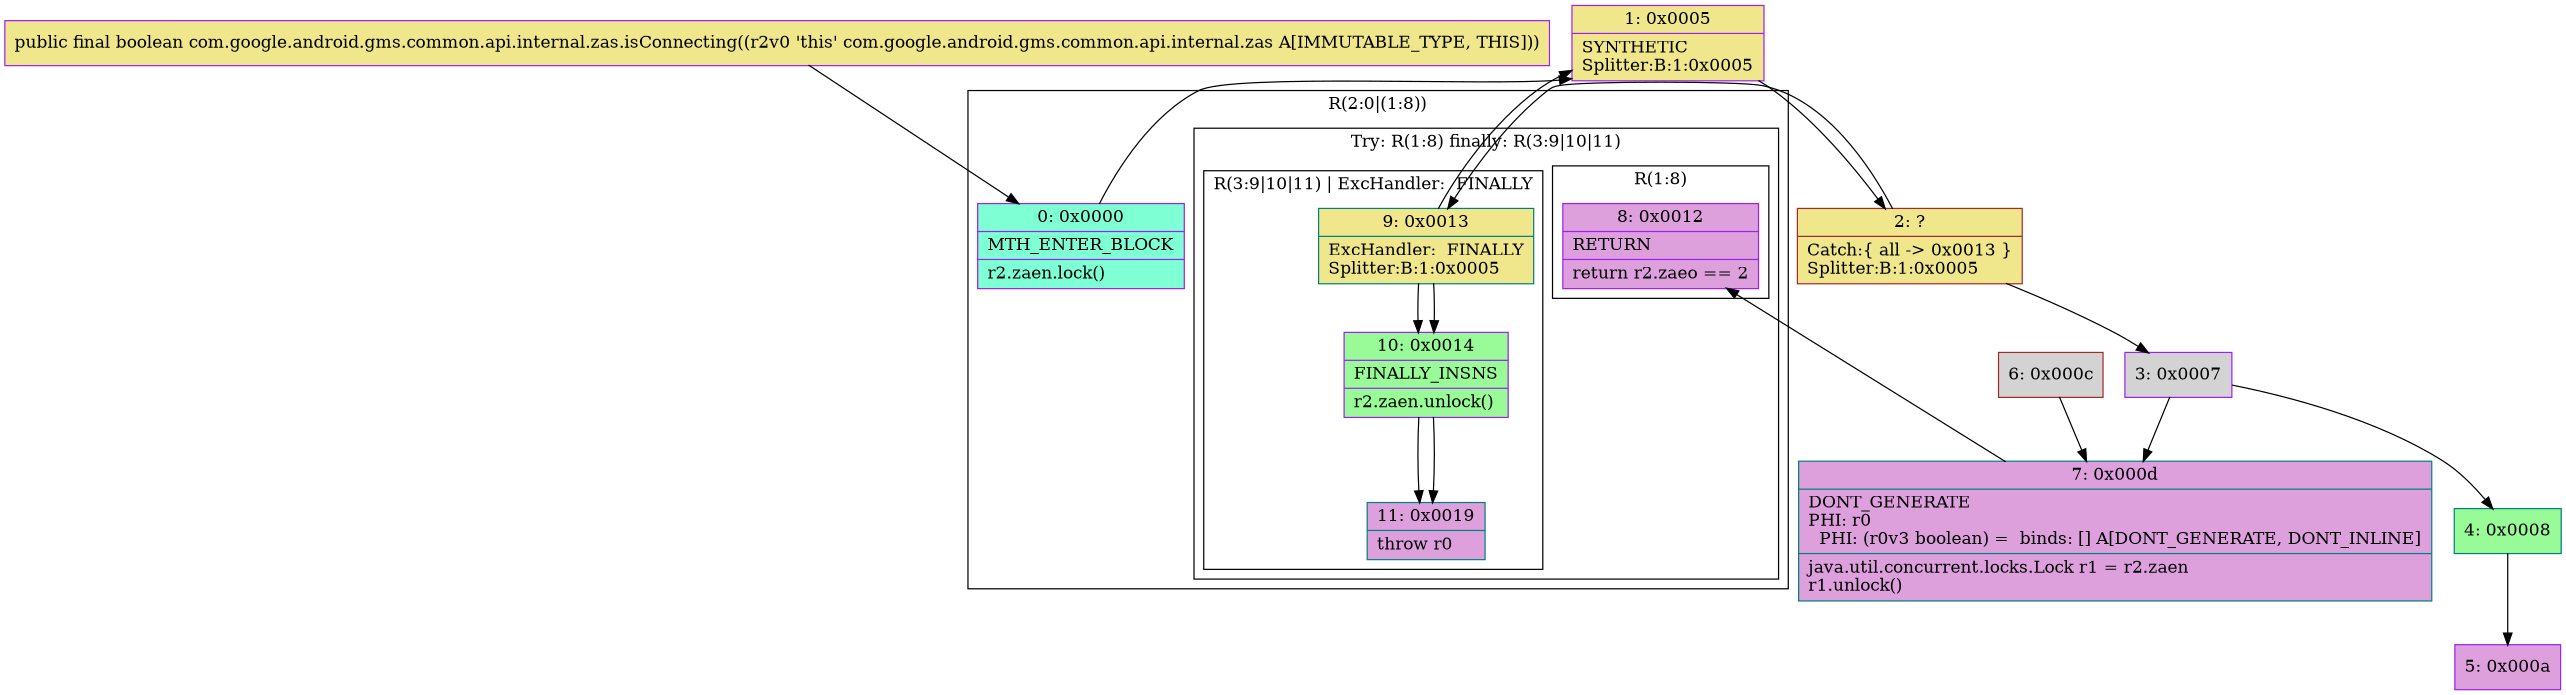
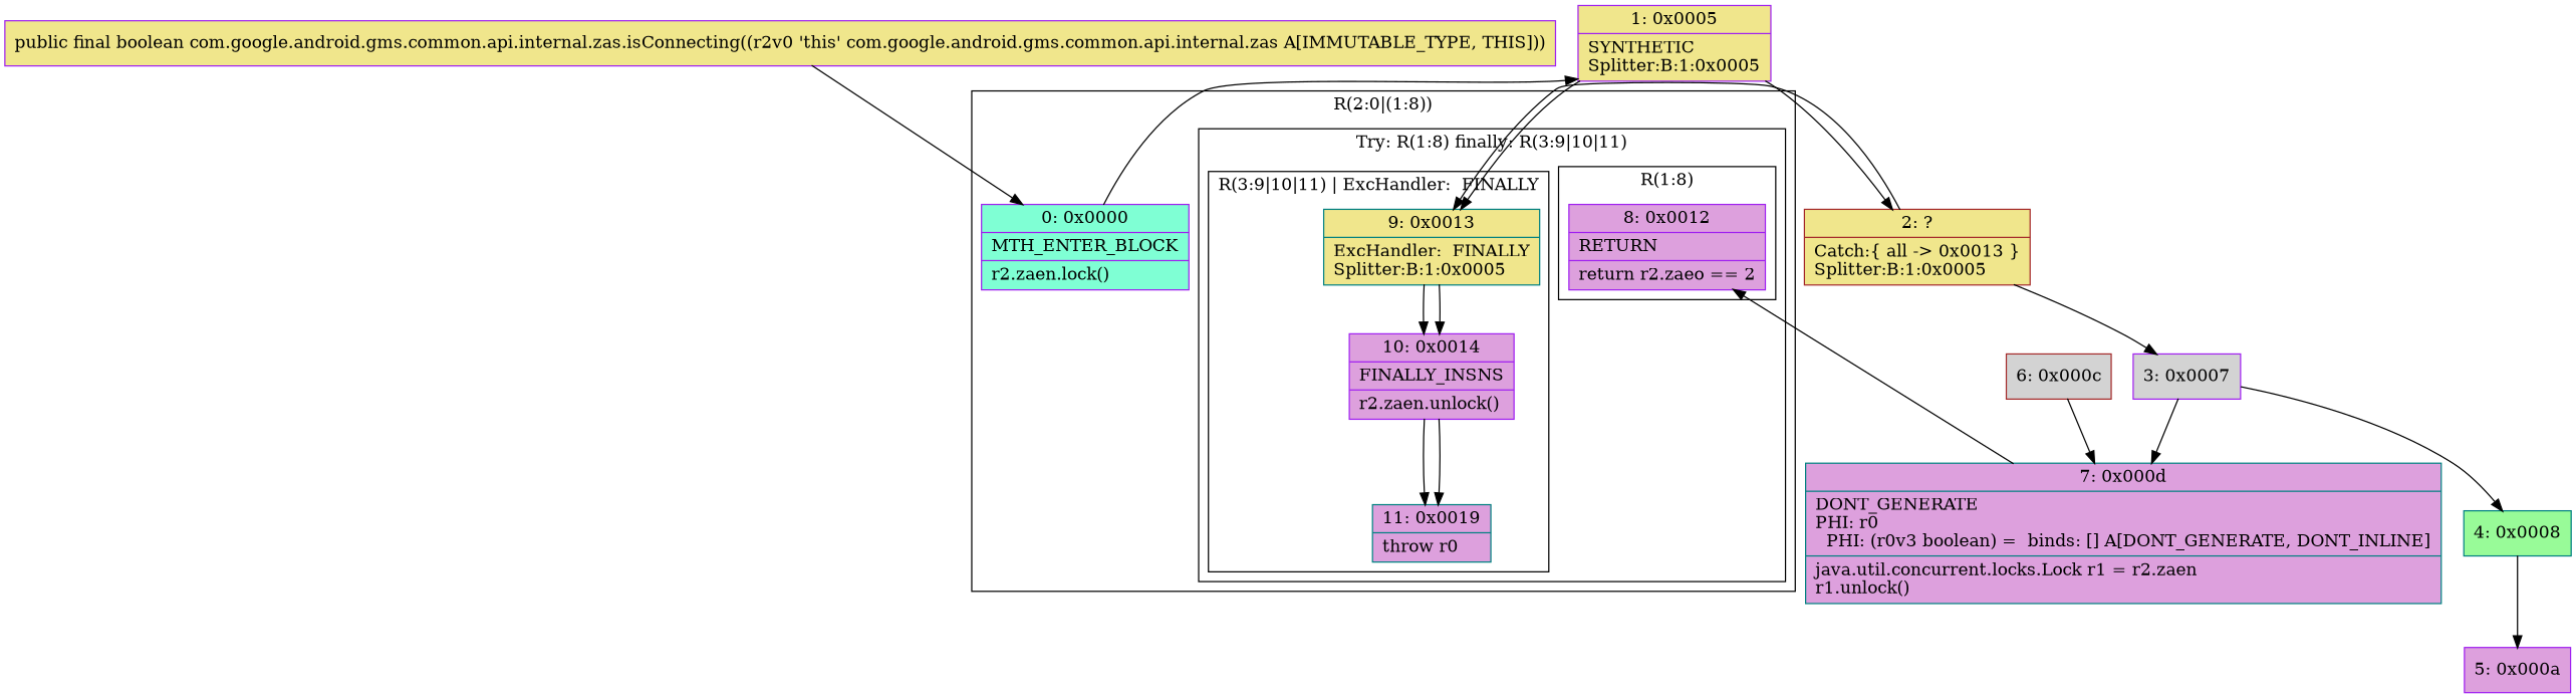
  digraph {
    node [color=purple fillcolor=plum shape=record style=filled]
    n1 [label="{8\:\ 0x0012|RETURN\l|return r2.zaeo == 2\l}"]
    n2 [color=teal fillcolor=khaki label="{9\:\ 0x0013|ExcHandler:  FINALLY\lSplitter:B:1:0x0005\l}"]
-   n3 [fillcolor=palegreen label="{10\:\ 0x0014|FINALLY_INSNS\l|r2.zaen.unlock()\l}"]
+   n3 [label="{10\:\ 0x0014|FINALLY_INSNS\l|r2.zaen.unlock()\l}"]
    n4 [color=teal label="{11\:\ 0x0019|throw r0\l}"]
    n5 [fillcolor=aquamarine label="{0\:\ 0x0000|MTH_ENTER_BLOCK\l|r2.zaen.lock()\l}"]
    n6 [fillcolor=khaki label="{1\:\ 0x0005|SYNTHETIC\lSplitter:B:1:0x0005\l}"]
    n7 [color=brown fillcolor=khaki label="{2\:\ ?|Catch:\{ all \-\> 0x0013 \}\lSplitter:B:1:0x0005\l}"]
    n8 [fillcolor=lightgrey label="{3\:\ 0x0007}"]
    n9 [color=teal fillcolor=palegreen label="{4\:\ 0x0008}"]
    n10 [color=teal label="{7\:\ 0x000d|DONT_GENERATE\lPHI: r0 \l  PHI: (r0v3 boolean) =  binds: [] A[DONT_GENERATE, DONT_INLINE]\l|java.util.concurrent.locks.Lock r1 = r2.zaen\lr1.unlock()\l}"]
    n11 [label="{5\:\ 0x000a}"]
    n12 [color=brown fillcolor=lightgrey label="{6\:\ 0x000c}"]
    n13 [fillcolor=khaki label="{public final boolean com.google.android.gms.common.api.internal.zas.isConnecting((r2v0 'this' com.google.android.gms.common.api.internal.zas A[IMMUTABLE_TYPE, THIS])) }"]
    subgraph cluster_1 {
      label="R(2:0|(1:8))"
      n5
      subgraph cluster_2 {
        label="Try: R(1:8) finally: R(3:9|10|11)"
        subgraph cluster_3 {
          label="R(1:8)"
          n1
        }
        subgraph cluster_4 {
          label="R(3:9|10|11) | ExcHandler:  FINALLY\l"
          n2
          n3
          n4
        }
      }
    }
    subgraph cluster_5 {
      label="R(3:9|10|11) | ExcHandler:  FINALLY\l"
    }
    n2 -> n3
    n2 -> n3
    n3 -> n4
    n3 -> n4
    n5 -> n6
-   n2 -> n6
+   n6 -> n2
    n6 -> n7
    n7 -> n2
    n7 -> n8
    n8 -> n9
    n8 -> n10
    n9 -> n11
    n10 -> n1
    n12 -> n10
    n13 -> n5
  }
